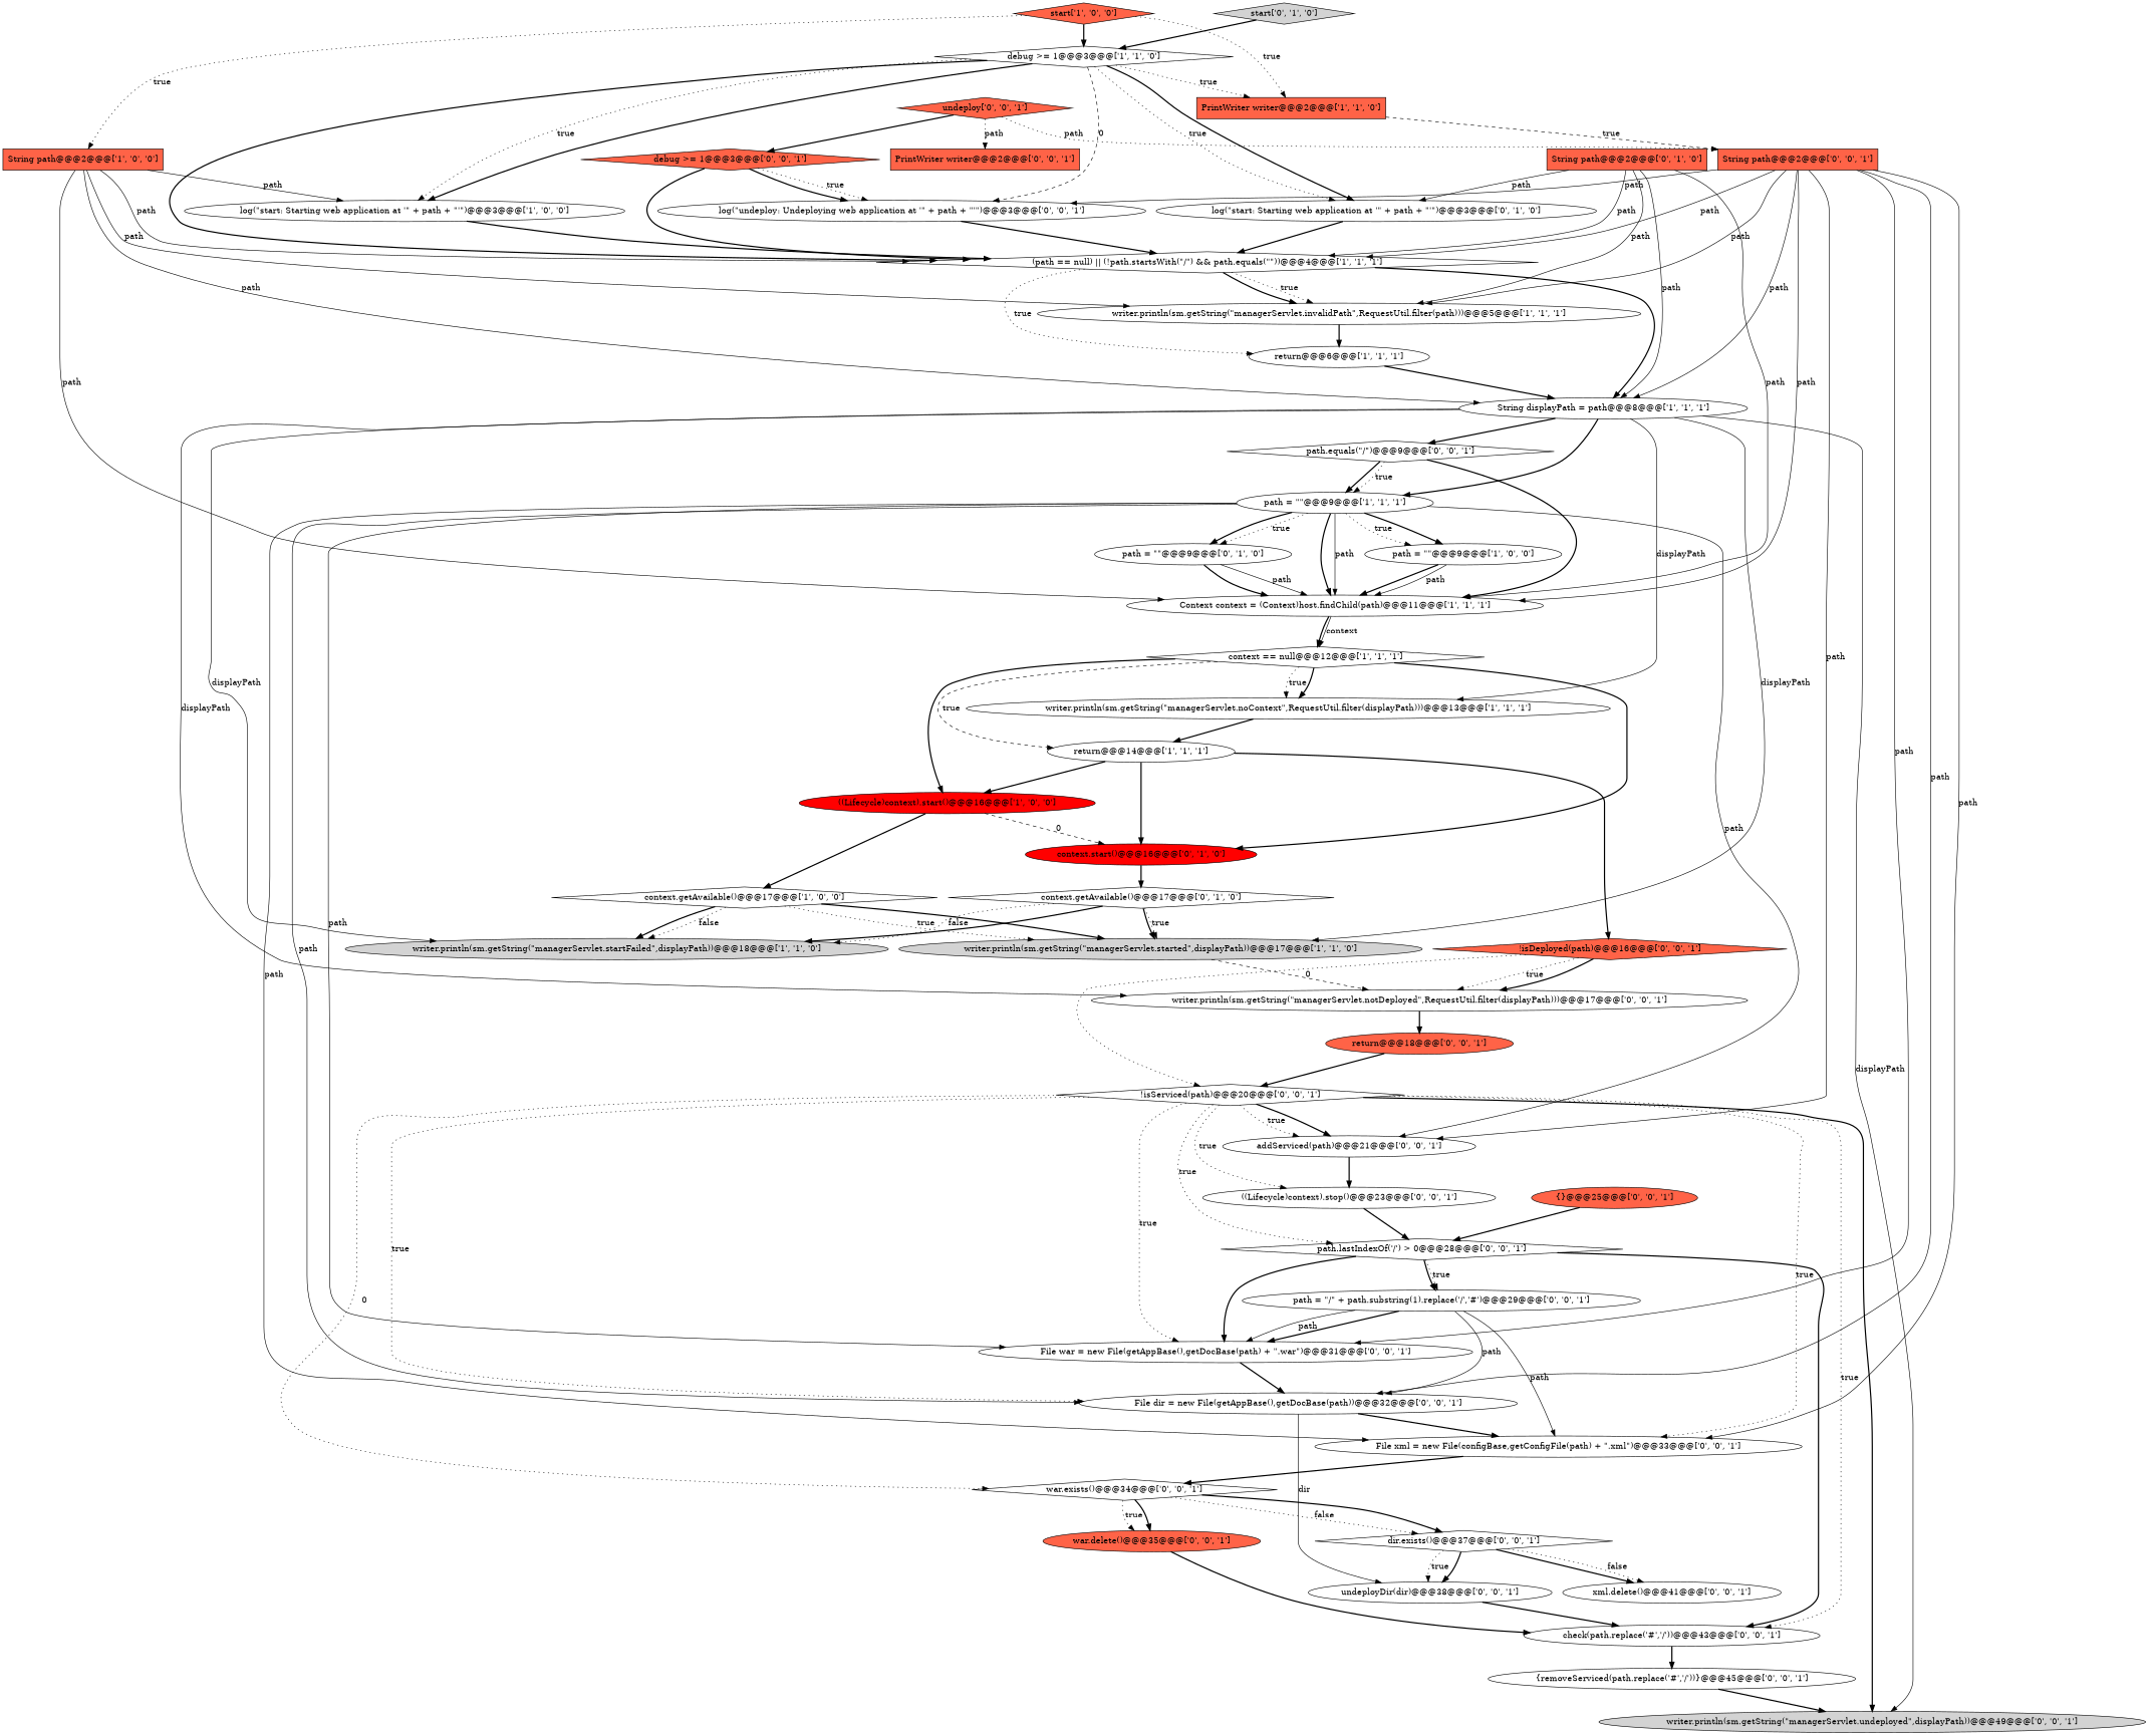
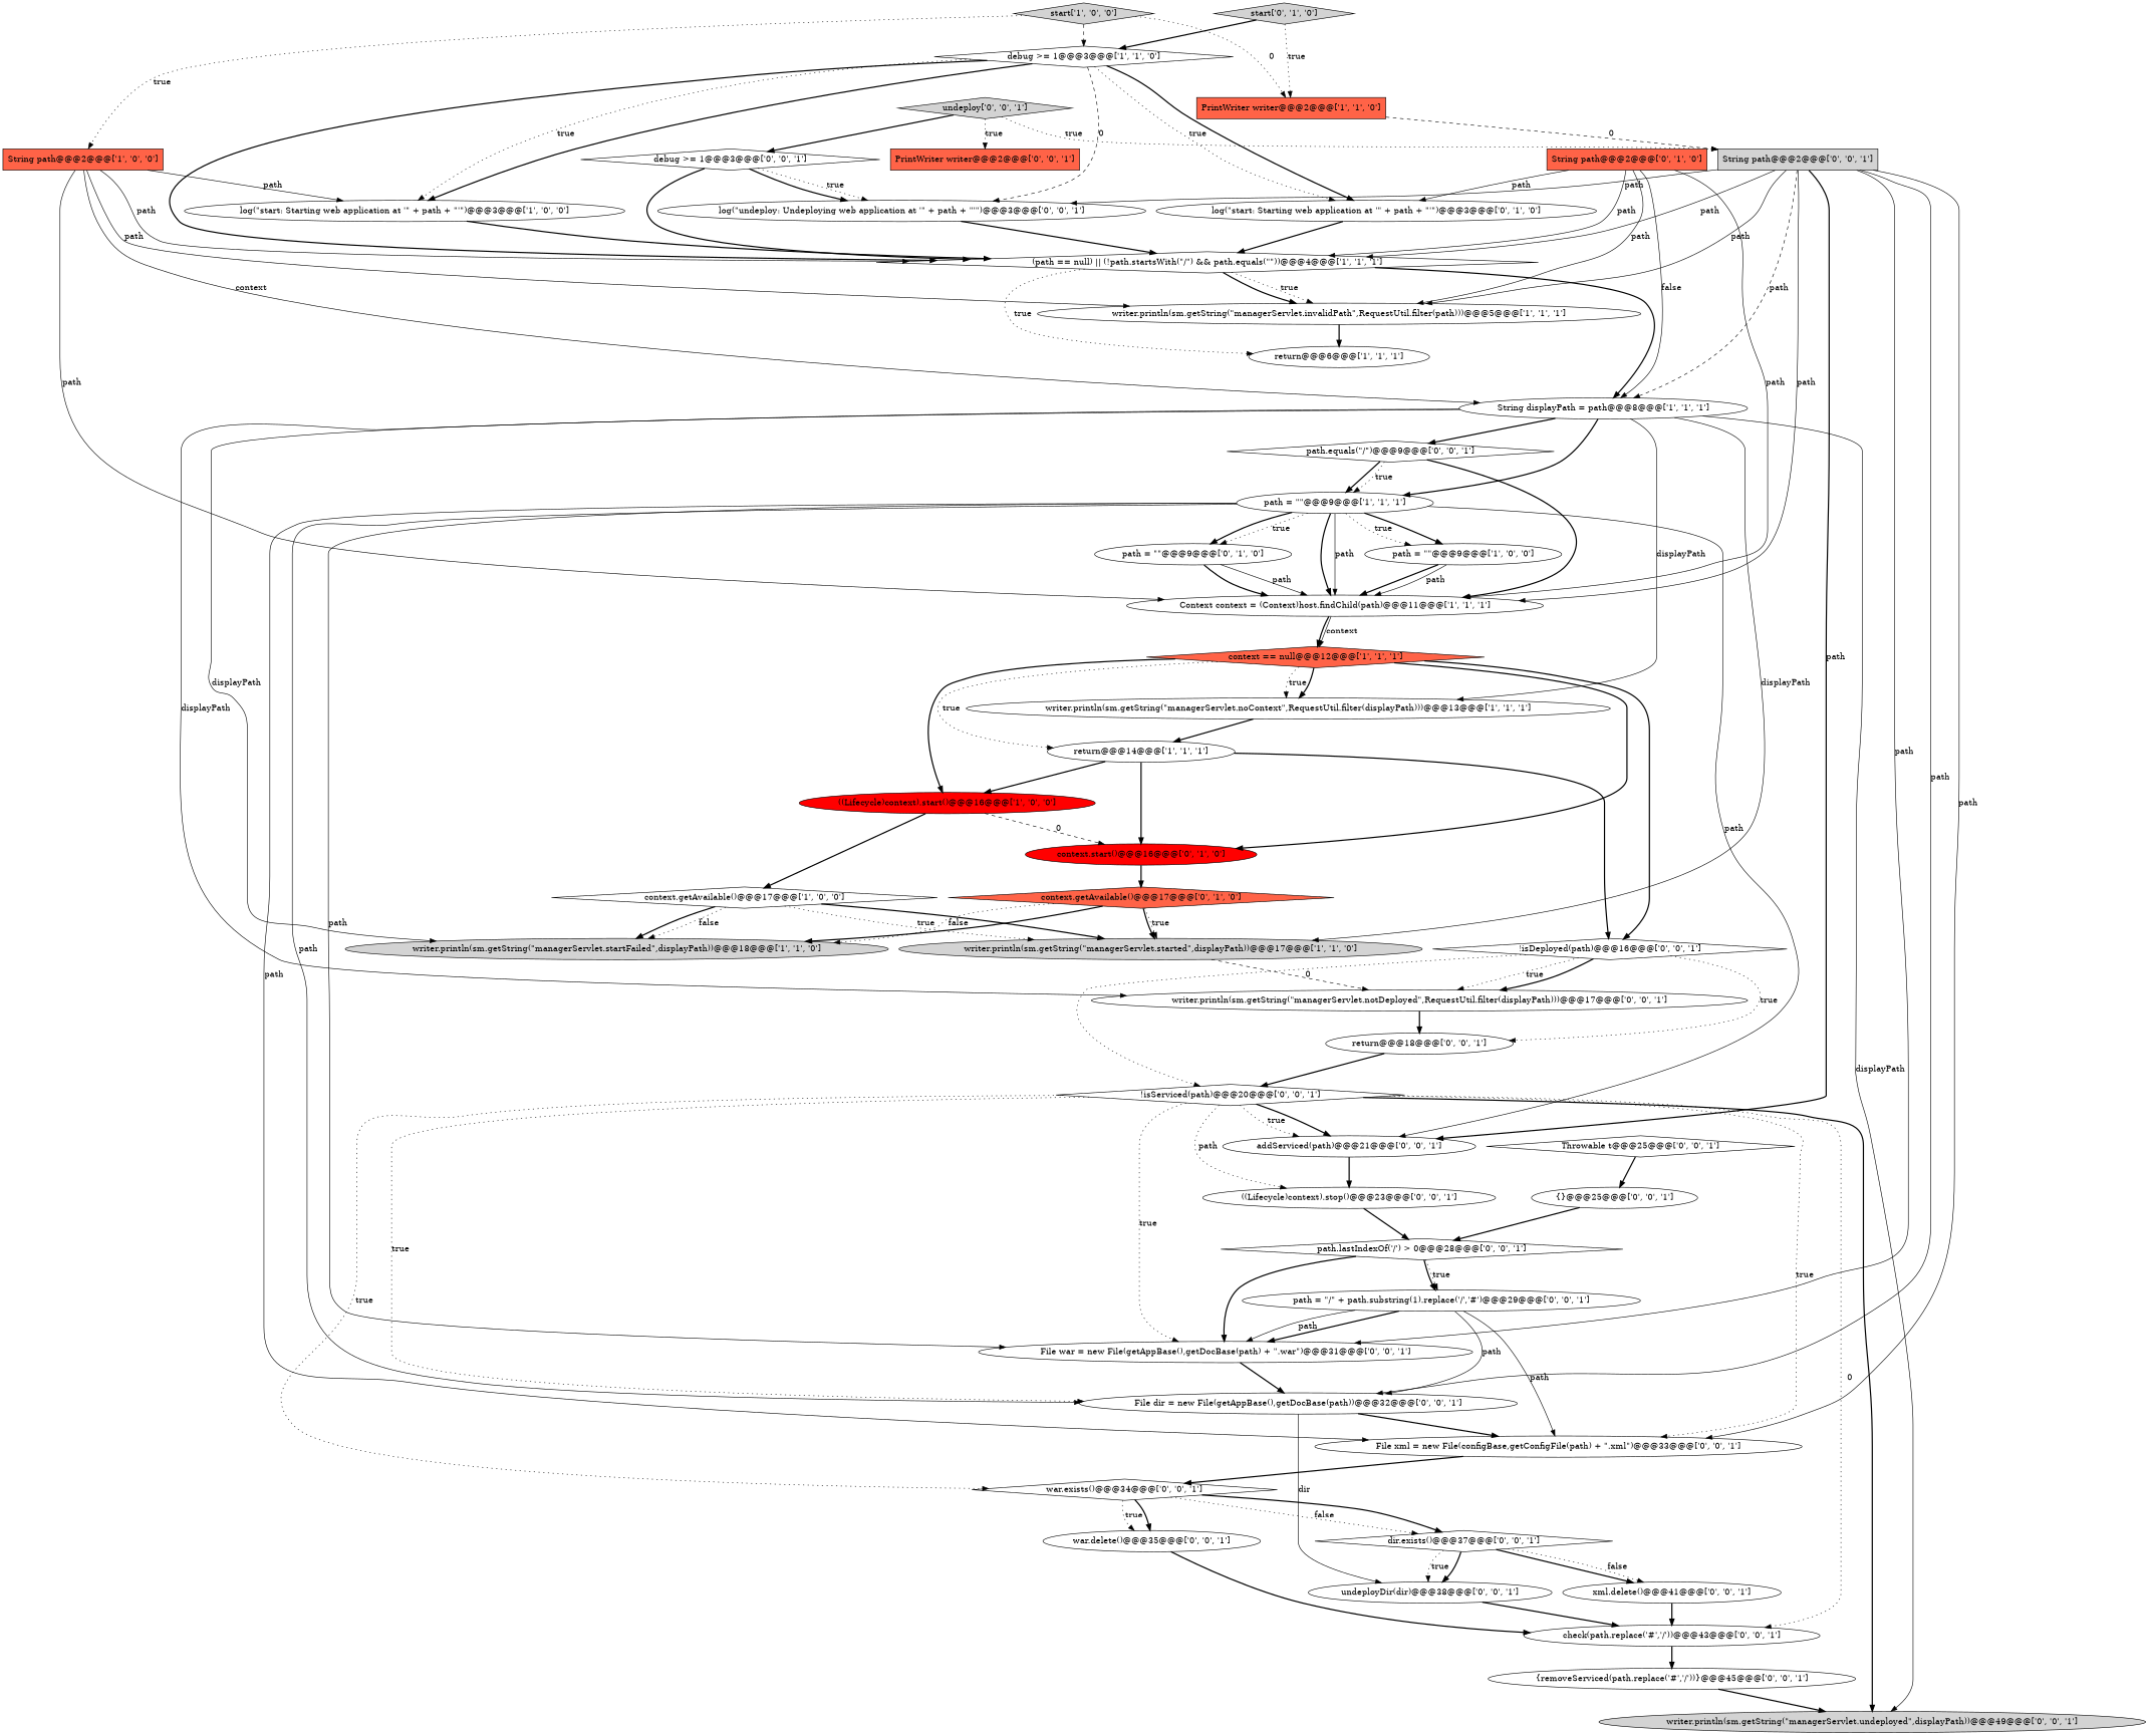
  digraph {
    node [fillcolor=white shape=ellipse style=filled]
    edge [style=bold]
-   n1 [label="context.getAvailable()@@@17@@@['0', '1', '0']" shape=diamond]
+   n1 [fillcolor=tomato label="context.getAvailable()@@@17@@@['0', '1', '0']" shape=diamond]
    n2 [fillcolor=lightgray label="writer.println(sm.getString(\"managerServlet.startFailed\",displayPath))@@@18@@@['1', '1', '0']"]
    n3 [fillcolor=lightgray label="writer.println(sm.getString(\"managerServlet.started\",displayPath))@@@17@@@['1', '1', '0']"]
    n4 [label="writer.println(sm.getString(\"managerServlet.notDeployed\",RequestUtil.filter(displayPath)))@@@17@@@['0', '0', '1']"]
    n5 [label="!isServiced(path)@@@20@@@['0', '0', '1']" shape=diamond]
    n6 [label="addServiced(path)@@@21@@@['0', '0', '1']"]
    n7 [fillcolor=lightgray label="writer.println(sm.getString(\"managerServlet.undeployed\",displayPath))@@@49@@@['0', '0', '1']"]
    n8 [label="File war = new File(getAppBase(),getDocBase(path) + \".war\")@@@31@@@['0', '0', '1']"]
    n9 [label="File dir = new File(getAppBase(),getDocBase(path))@@@32@@@['0', '0', '1']"]
    n10 [label="path.lastIndexOf('/') > 0@@@28@@@['0', '0', '1']" shape=diamond]
    n11 [label="war.exists()@@@34@@@['0', '0', '1']" shape=diamond]
    n12 [label="check(path.replace('#','/'))@@@43@@@['0', '0', '1']"]
    n13 [label="File xml = new File(configBase,getConfigFile(path) + \".xml\")@@@33@@@['0', '0', '1']"]
    n14 [label="((Lifecycle)context).stop()@@@23@@@['0', '0', '1']"]
    n15 [label="undeployDir(dir)@@@38@@@['0', '0', '1']"]
    n16 [label="path = \"/\" + path.substring(1).replace('/','#')@@@29@@@['0', '0', '1']"]
-   n17 [fillcolor=tomato label="war.delete()@@@35@@@['0', '0', '1']"]
+   n17 [label="war.delete()@@@35@@@['0', '0', '1']"]
    n18 [label="dir.exists()@@@37@@@['0', '0', '1']" shape=diamond]
    n19 [label="{removeServiced(path.replace('#','/'))}@@@45@@@['0', '0', '1']"]
    n20 [label="return@@@6@@@['1', '1', '1']"]
    n21 [label="String displayPath = path@@@8@@@['1', '1', '1']"]
    n22 [label="writer.println(sm.getString(\"managerServlet.noContext\",RequestUtil.filter(displayPath)))@@@13@@@['1', '1', '1']"]
    n23 [label="path.equals(\"/\")@@@9@@@['0', '0', '1']" shape=diamond]
    n24 [label="path = \"\"@@@9@@@['1', '1', '1']"]
    n25 [label="(path == null) || (!path.startsWith(\"/\") && path.equals(\"\"))@@@4@@@['1', '1', '1']" shape=diamond]
    n26 [label="writer.println(sm.getString(\"managerServlet.invalidPath\",RequestUtil.filter(path)))@@@5@@@['1', '1', '1']"]
    n27 [label="return@@@14@@@['1', '1', '1']"]
    n28 [fillcolor=red label="((Lifecycle)context).start()@@@16@@@['1', '0', '0']"]
    n29 [fillcolor=red label="context.start()@@@16@@@['0', '1', '0']"]
-   n30 [fillcolor=tomato label="!isDeployed(path)@@@16@@@['0', '0', '1']" shape=diamond]
+   n30 [label="!isDeployed(path)@@@16@@@['0', '0', '1']" shape=diamond]
    n31 [label="log(\"start: Starting web application at '\" + path + \"'\")@@@3@@@['1', '0', '0']"]
-   n33 [fillcolor=tomato label="{}@@@25@@@['0', '0', '1']"]
+   n32 [label="Throwable t@@@25@@@['0', '0', '1']" shape=diamond]
+   n33 [label="{}@@@25@@@['0', '0', '1']"]
    n34 [fillcolor=tomato label="PrintWriter writer@@@2@@@['1', '1', '0']" shape=box]
-   n35 [fillcolor=tomato label="String path@@@2@@@['0', '0', '1']" shape=box]
+   n35 [fillcolor=lightgray label="String path@@@2@@@['0', '0', '1']" shape=box]
    n36 [label="Context context = (Context)host.findChild(path)@@@11@@@['1', '1', '1']"]
    n37 [label="log(\"undeploy: Undeploying web application at '\" + path + \"'\")@@@3@@@['0', '0', '1']"]
    n38 [label="context.getAvailable()@@@17@@@['1', '0', '0']" shape=diamond]
-   n39 [fillcolor=tomato label="undeploy['0', '0', '1']" shape=diamond]
+   n39 [fillcolor=lightgray label="undeploy['0', '0', '1']" shape=diamond]
    n40 [fillcolor=tomato label="PrintWriter writer@@@2@@@['0', '0', '1']" shape=box]
-   n41 [fillcolor=tomato label="debug >= 1@@@3@@@['0', '0', '1']" shape=diamond]
-   n42 [label="context == null@@@12@@@['1', '1', '1']" shape=diamond]
-   n43 [fillcolor=tomato label="return@@@18@@@['0', '0', '1']"]
+   n41 [label="debug >= 1@@@3@@@['0', '0', '1']" shape=diamond]
+   n42 [fillcolor=tomato label="context == null@@@12@@@['1', '1', '1']" shape=diamond]
+   n43 [label="return@@@18@@@['0', '0', '1']"]
    n44 [label="log(\"start: Starting web application at '\" + path + \"'\")@@@3@@@['0', '1', '0']"]
    n45 [label="path = \"\"@@@9@@@['1', '0', '0']"]
    n46 [label="path = \"\"@@@9@@@['0', '1', '0']"]
    n47 [label="xml.delete()@@@41@@@['0', '0', '1']"]
    n48 [label="debug >= 1@@@3@@@['1', '1', '0']" shape=diamond]
    n49 [fillcolor=tomato label="String path@@@2@@@['1', '0', '0']" shape=box]
-   n50 [fillcolor=tomato label="start['1', '0', '0']" shape=diamond]
+   n50 [fillcolor=lightgray label="start['1', '0', '0']" shape=diamond]
    n51 [fillcolor=tomato label="String path@@@2@@@['0', '1', '0']" shape=box]
    n52 [fillcolor=lightgray label="start['0', '1', '0']" shape=diamond]
    n1 -> n2
    n1 -> n2 [label=false style=dotted]
    n1 -> n3
    n1 -> n3 [label=true style=dotted]
    n3 -> n4 [label=0 style=dashed]
    n4 -> n43
    n5 -> n6
    n5 -> n6 [label=true style=dotted]
    n5 -> n7
    n5 -> n8 [label=true style=dotted]
    n5 -> n9 [label=true style=dotted]
-   n5 -> n10 [label=true style=dotted]
-   n5 -> n11 [label=0 style=dotted]
-   n5 -> n12 [label=true style=dotted]
+   n5 -> n11 [label=true style=dotted]
+   n5 -> n12 [label=0 style=dotted]
    n5 -> n13 [label=true style=dotted]
-   n5 -> n14 [label=true style=dotted]
+   n5 -> n14 [label=path style=dotted]
    n6 -> n14
    n8 -> n9
    n9 -> n13
    n9 -> n15 [label=dir style=solid]
    n10 -> n8
    n10 -> n16
    n10 -> n16 [label=true style=dotted]
    n11 -> n17 [label=true style=dotted]
    n11 -> n17
    n11 -> n18
    n11 -> n18 [label=false style=dotted]
    n12 -> n19
    n13 -> n11
    n14 -> n10
    n15 -> n12
    n16 -> n8
    n16 -> n8 [label=path style=solid]
    n16 -> n9 [label=path style=solid]
    n16 -> n13 [label=path style=solid]
    n17 -> n12
    n18 -> n15
    n18 -> n15 [label=true style=dotted]
    n18 -> n47
    n18 -> n47 [label=false style=dotted]
    n19 -> n7
-   n20 -> n21
    n21 -> n2 [label=displayPath style=solid]
    n21 -> n3 [label=displayPath style=solid]
    n21 -> n4 [label=displayPath style=solid]
    n21 -> n7 [label=displayPath style=solid]
    n21 -> n22 [label=displayPath style=solid]
    n21 -> n23
    n21 -> n24
    n22 -> n27
    n23 -> n24
    n23 -> n24 [label=true style=dotted]
    n23 -> n36
    n24 -> n6 [label=path style=solid]
    n24 -> n8 [label=path style=solid]
    n24 -> n9 [label=path style=solid]
    n24 -> n13 [label=path style=solid]
    n24 -> n36
    n24 -> n36 [label=path style=solid]
    n24 -> n45
    n24 -> n45 [label=true style=dotted]
    n24 -> n46 [label=true style=dotted]
    n24 -> n46
    n25 -> n20 [label=true style=dotted]
    n25 -> n21
    n25 -> n26 [label=true style=dotted]
    n25 -> n26
    n26 -> n20
    n27 -> n28
    n27 -> n29
    n27 -> n30
    n28 -> n29 [label=0 style=dashed]
    n28 -> n38
    n29 -> n1
    n30 -> n4 [label=true style=dotted]
    n30 -> n4
    n30 -> n5 [style=dotted]
+   n30 -> n43 [label=true style=dotted]
    n31 -> n25
+   n32 -> n33
    n33 -> n10
-   n34 -> n35 [label=true style=dashed]
-   n35 -> n6 [label=path style=solid]
+   n34 -> n35 [label=0 style=dashed]
+   n35 -> n6 [label=path]
    n35 -> n8 [label=path style=solid]
    n35 -> n9 [label=path style=solid]
    n35 -> n13 [label=path style=solid]
-   n35 -> n21 [label=path style=solid]
+   n35 -> n21 [label=path style=dashed]
    n35 -> n25 [label=path style=solid]
    n35 -> n26 [label=path style=solid]
    n35 -> n36 [label=path style=solid]
    n35 -> n37 [label=path style=solid]
    n36 -> n42
    n36 -> n42 [label=context style=solid]
    n37 -> n25
    n38 -> n2
    n38 -> n2 [label=false style=dotted]
    n38 -> n3
    n38 -> n3 [label=true style=dotted]
-   n39 -> n35 [label=path style=dotted]
-   n39 -> n40 [label=path style=dotted]
+   n39 -> n35 [label=true style=dotted]
+   n39 -> n40 [label=true style=dotted]
    n39 -> n41
    n41 -> n25
    n41 -> n37 [label=true style=dotted]
    n41 -> n37
    n42 -> n22 [label=true style=dotted]
    n42 -> n22
-   n42 -> n27 [label=true style=dashed]
+   n42 -> n27 [label=true style=dotted]
    n42 -> n28
    n42 -> n29
+   n42 -> n30
    n43 -> n5
    n44 -> n25
    n45 -> n36
    n45 -> n36 [label=path style=solid]
    n46 -> n36
    n46 -> n36 [label=path style=solid]
-   n10 -> n12
+   n47 -> n12
    n48 -> n25
    n48 -> n31
    n48 -> n31 [label=true style=dotted]
    n48 -> n37 [label=0 style=dashed]
    n48 -> n44
    n48 -> n44 [label=true style=dotted]
-   n49 -> n21 [label=path style=solid]
+   n49 -> n21 [label=context style=solid]
    n49 -> n25 [label=path style=solid]
    n49 -> n26 [label=path style=solid]
    n49 -> n31 [label=path style=solid]
    n49 -> n36 [label=path style=solid]
-   n50 -> n34 [label=true style=dotted]
-   n50 -> n48
+   n50 -> n34 [label=0 style=dotted]
+   n50 -> n48 [style=dashed]
    n50 -> n49 [label=true style=dotted]
-   n51 -> n21 [label=path style=solid]
+   n51 -> n21 [label=false style=solid]
    n51 -> n25 [label=path style=solid]
    n51 -> n26 [label=path style=solid]
    n51 -> n36 [label=path style=solid]
    n51 -> n44 [label=path style=solid]
-   n48 -> n34 [label=true style=dotted]
+   n52 -> n34 [label=true style=dotted]
    n52 -> n48
  }
